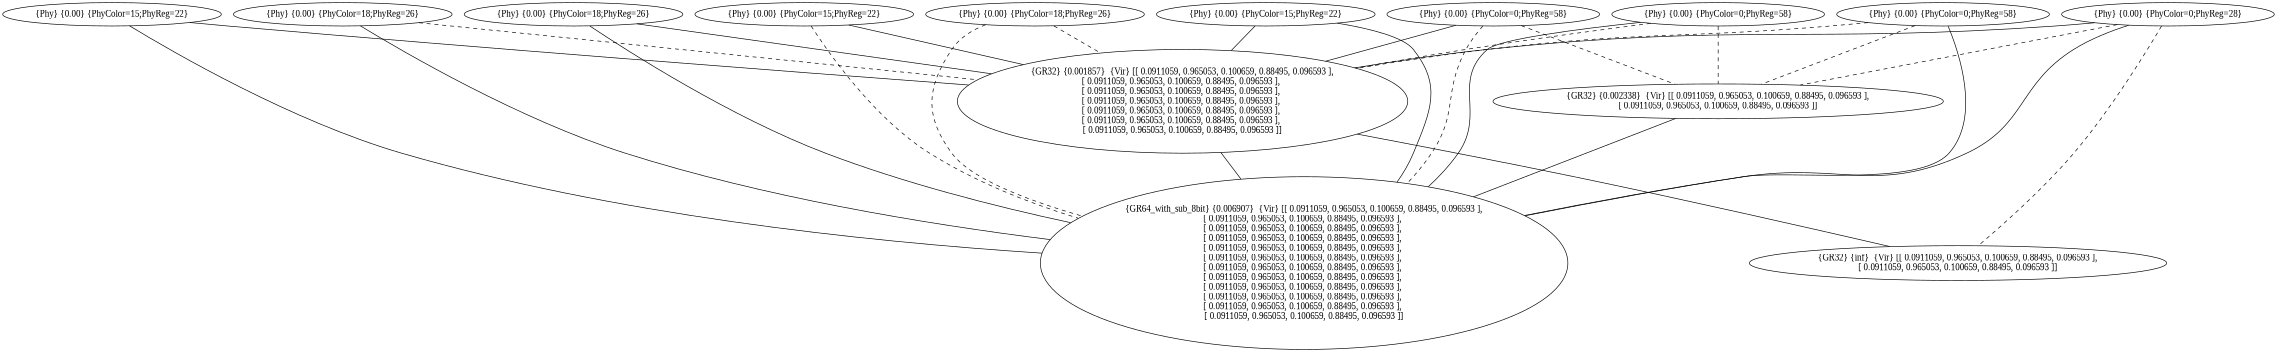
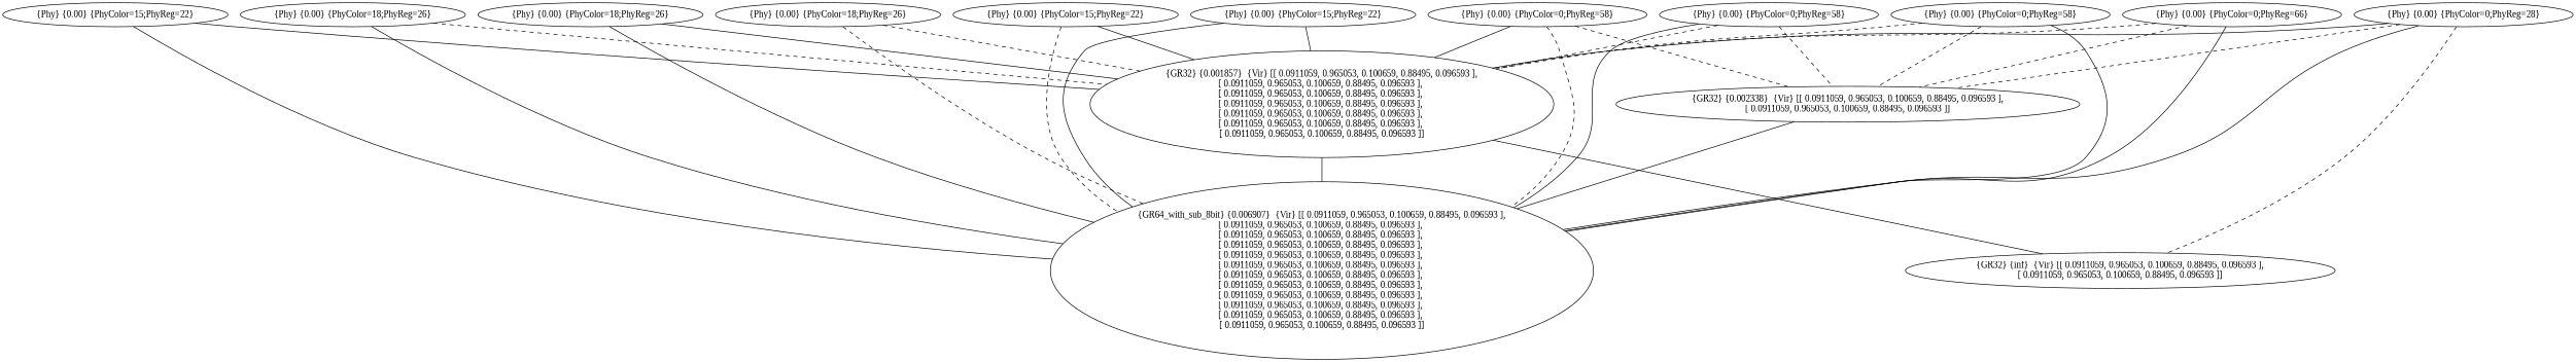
  graph {
    FileName="/home/venkat/IF-DV/Rohit/regAlloc/ML-Register-Allocation/sample/data/fibonaccidevS/LLC_FLOW_FROM_LL/llfilesO3/fib.ll"
    Function=fib
    Function_ID=1
    NumRegisters=283
    NumRegistersUnit=164
    fontname="Liberation Serif"
    node [fontname="Liberation Serif"]
    edge [style=solid fontname="Liberation Serif"]
    n1 [label=" {Phy} {0.00} {PhyColor=15;PhyReg=22} "]
    n2 [label=" {GR32} {0.001857}  {Vir} [[ 0.0911059, 0.965053, 0.100659, 0.88495, 0.096593 ], \n[ 0.0911059, 0.965053, 0.100659, 0.88495, 0.096593 ], \n[ 0.0911059, 0.965053, 0.100659, 0.88495, 0.096593 ], \n[ 0.0911059, 0.965053, 0.100659, 0.88495, 0.096593 ], \n[ 0.0911059, 0.965053, 0.100659, 0.88495, 0.096593 ], \n[ 0.0911059, 0.965053, 0.100659, 0.88495, 0.096593 ], \n[ 0.0911059, 0.965053, 0.100659, 0.88495, 0.096593 ]]"]
    n3 [label=" {GR64_with_sub_8bit} {0.006907}  {Vir} [[ 0.0911059, 0.965053, 0.100659, 0.88495, 0.096593 ], \n[ 0.0911059, 0.965053, 0.100659, 0.88495, 0.096593 ], \n[ 0.0911059, 0.965053, 0.100659, 0.88495, 0.096593 ], \n[ 0.0911059, 0.965053, 0.100659, 0.88495, 0.096593 ], \n[ 0.0911059, 0.965053, 0.100659, 0.88495, 0.096593 ], \n[ 0.0911059, 0.965053, 0.100659, 0.88495, 0.096593 ], \n[ 0.0911059, 0.965053, 0.100659, 0.88495, 0.096593 ], \n[ 0.0911059, 0.965053, 0.100659, 0.88495, 0.096593 ], \n[ 0.0911059, 0.965053, 0.100659, 0.88495, 0.096593 ], \n[ 0.0911059, 0.965053, 0.100659, 0.88495, 0.096593 ], \n[ 0.0911059, 0.965053, 0.100659, 0.88495, 0.096593 ], \n[ 0.0911059, 0.965053, 0.100659, 0.88495, 0.096593 ]]"]
    n4 [label=" {GR32} {inf}  {Vir} [[ 0.0911059, 0.965053, 0.100659, 0.88495, 0.096593 ], \n[ 0.0911059, 0.965053, 0.100659, 0.88495, 0.096593 ]]"]
    n5 [label=" {Phy} {0.00} {PhyColor=15;PhyReg=22} "]
    n6 [label=" {Phy} {0.00} {PhyColor=15;PhyReg=22} "]
    n7 [label=" {Phy} {0.00} {PhyColor=18;PhyReg=26} "]
    n8 [label=" {Phy} {0.00} {PhyColor=18;PhyReg=26} "]
    n9 [label=" {Phy} {0.00} {PhyColor=18;PhyReg=26} "]
    n10 [label=" {Phy} {0.00} {PhyColor=0;PhyReg=28} "]
    n11 [label=" {GR32} {0.002338}  {Vir} [[ 0.0911059, 0.965053, 0.100659, 0.88495, 0.096593 ], \n[ 0.0911059, 0.965053, 0.100659, 0.88495, 0.096593 ]]"]
    n12 [label=" {Phy} {0.00} {PhyColor=0;PhyReg=58} "]
    n13 [label=" {Phy} {0.00} {PhyColor=0;PhyReg=58} "]
    n14 [label=" {Phy} {0.00} {PhyColor=0;PhyReg=58} "]
+   n15 [label=" {Phy} {0.00} {PhyColor=0;PhyReg=66} "]
    n1 -- n2
    n1 -- n3 [style=dashed]
    n2 -- n3
    n2 -- n4
    n5 -- n2
    n5 -- n3
    n6 -- n2
    n6 -- n3
    n7 -- n2 [style=dashed]
    n7 -- n3
    n8 -- n2
    n8 -- n3
    n9 -- n2 [style=dashed]
    n9 -- n3 [style=dashed]
    n10 -- n2
    n10 -- n3
    n10 -- n4 [style=dashed]
    n10 -- n11 [style=dashed]
    n11 -- n3
    n12 -- n2
    n12 -- n3 [style=dashed]
    n12 -- n11 [style=dashed]
    n13 -- n2 [style=dashed]
    n13 -- n3
    n13 -- n11 [style=dashed]
    n14 -- n2 [style=dashed]
    n14 -- n3
    n14 -- n11 [style=dashed]
+   n15 -- n2 [style=dashed]
+   n15 -- n3
+   n15 -- n11 [style=dashed]
  }
